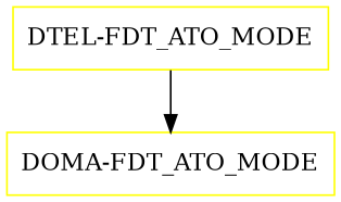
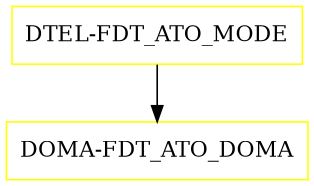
  digraph {
    node [color=yellow shape=box]
    "DTEL-FDT_ATO_MODE"
-   "DOMA-FDT_ATO_MODE"
+   "DOMA-FDT_ATO_MODE" [label="DOMA-FDT_ATO_DOMA"]
    "DTEL-FDT_ATO_MODE" -> "DOMA-FDT_ATO_MODE"
  }
